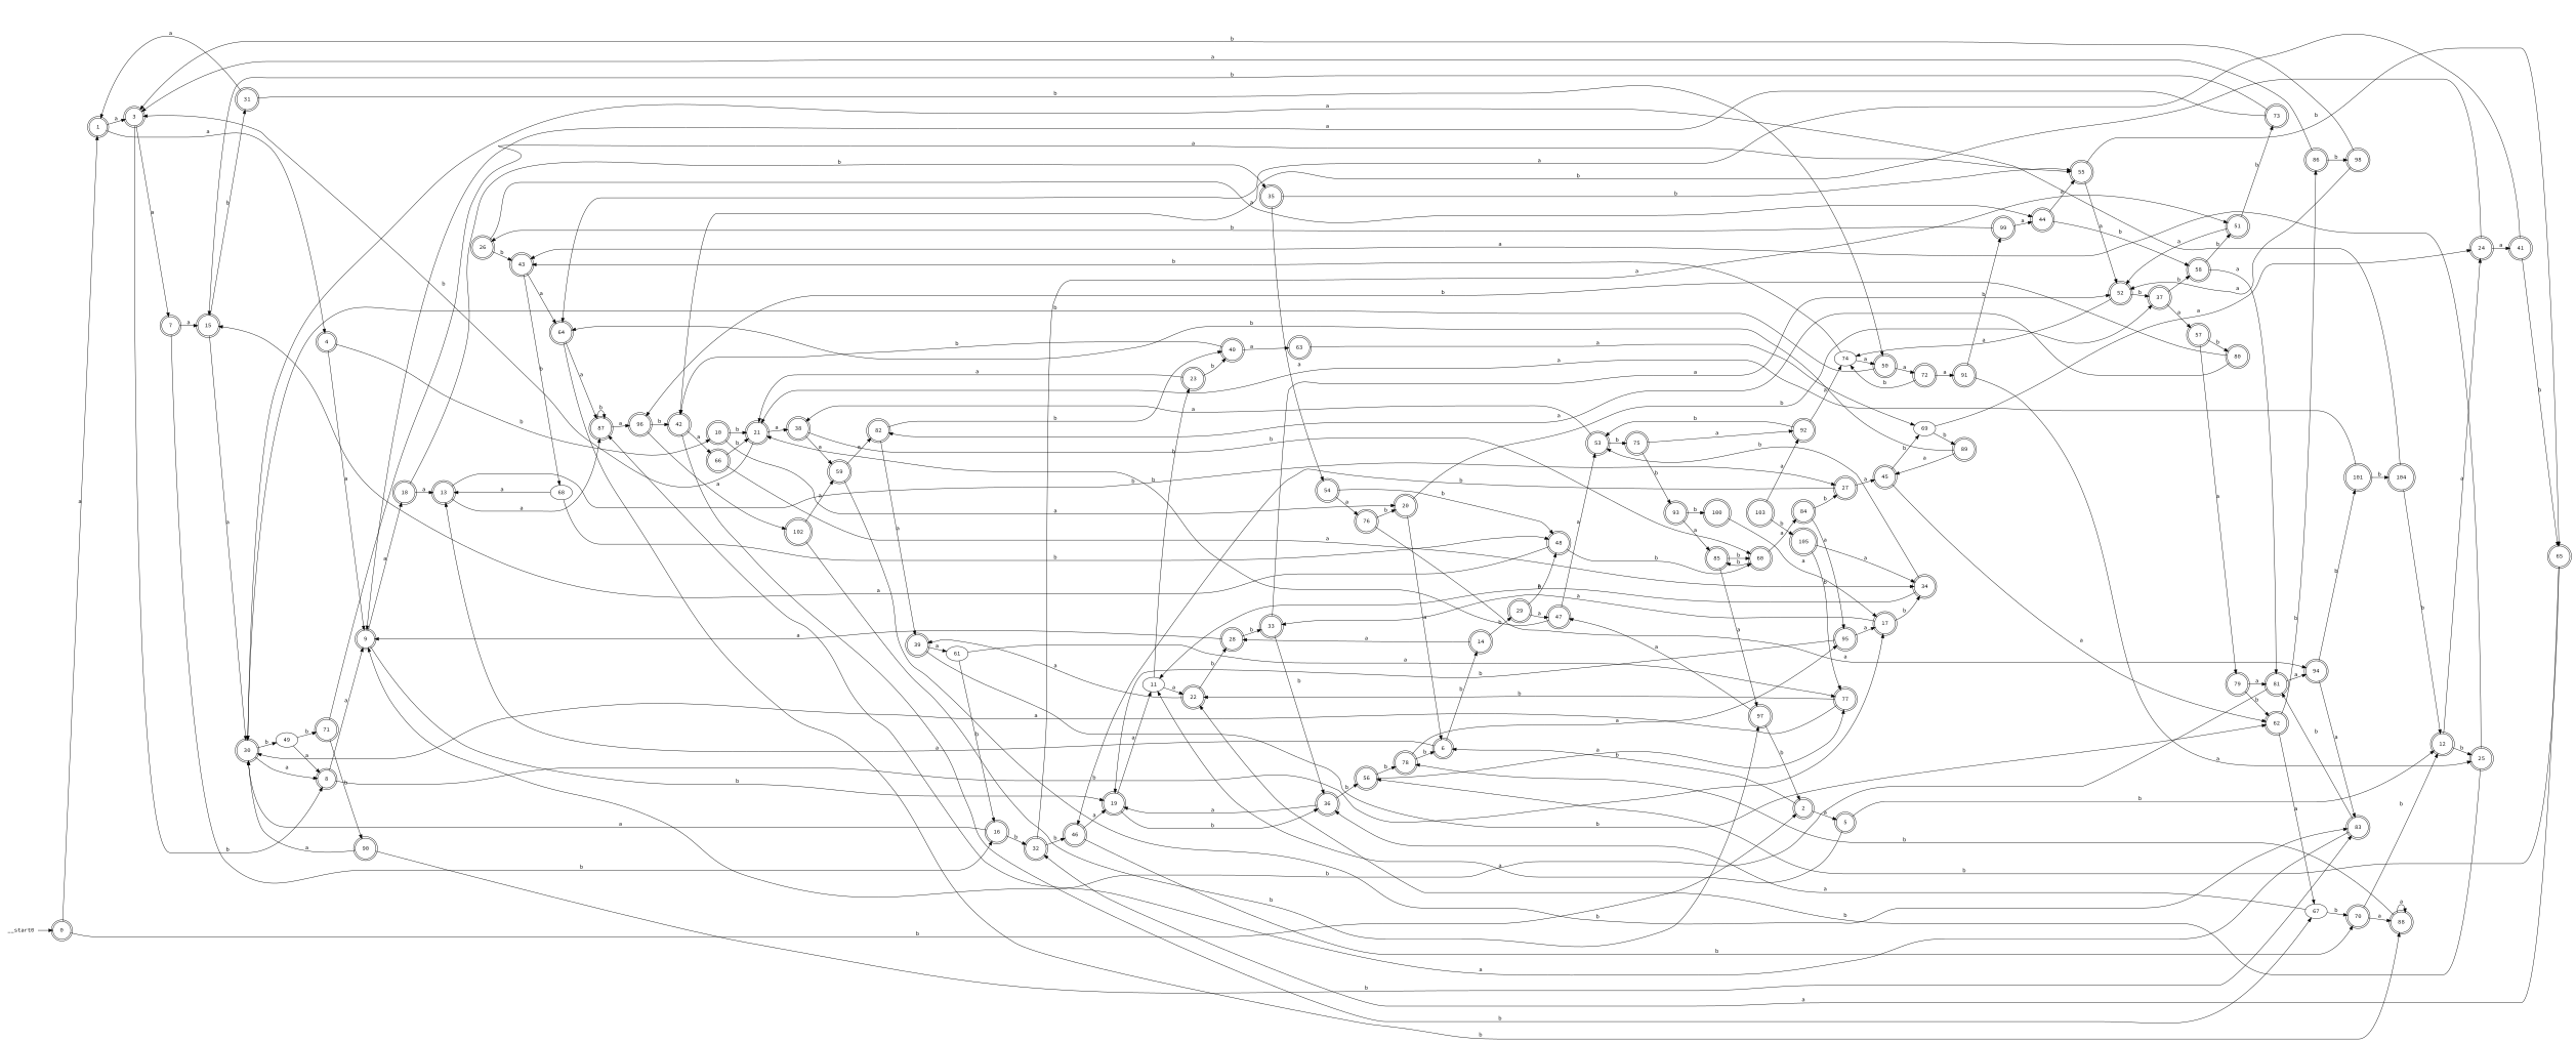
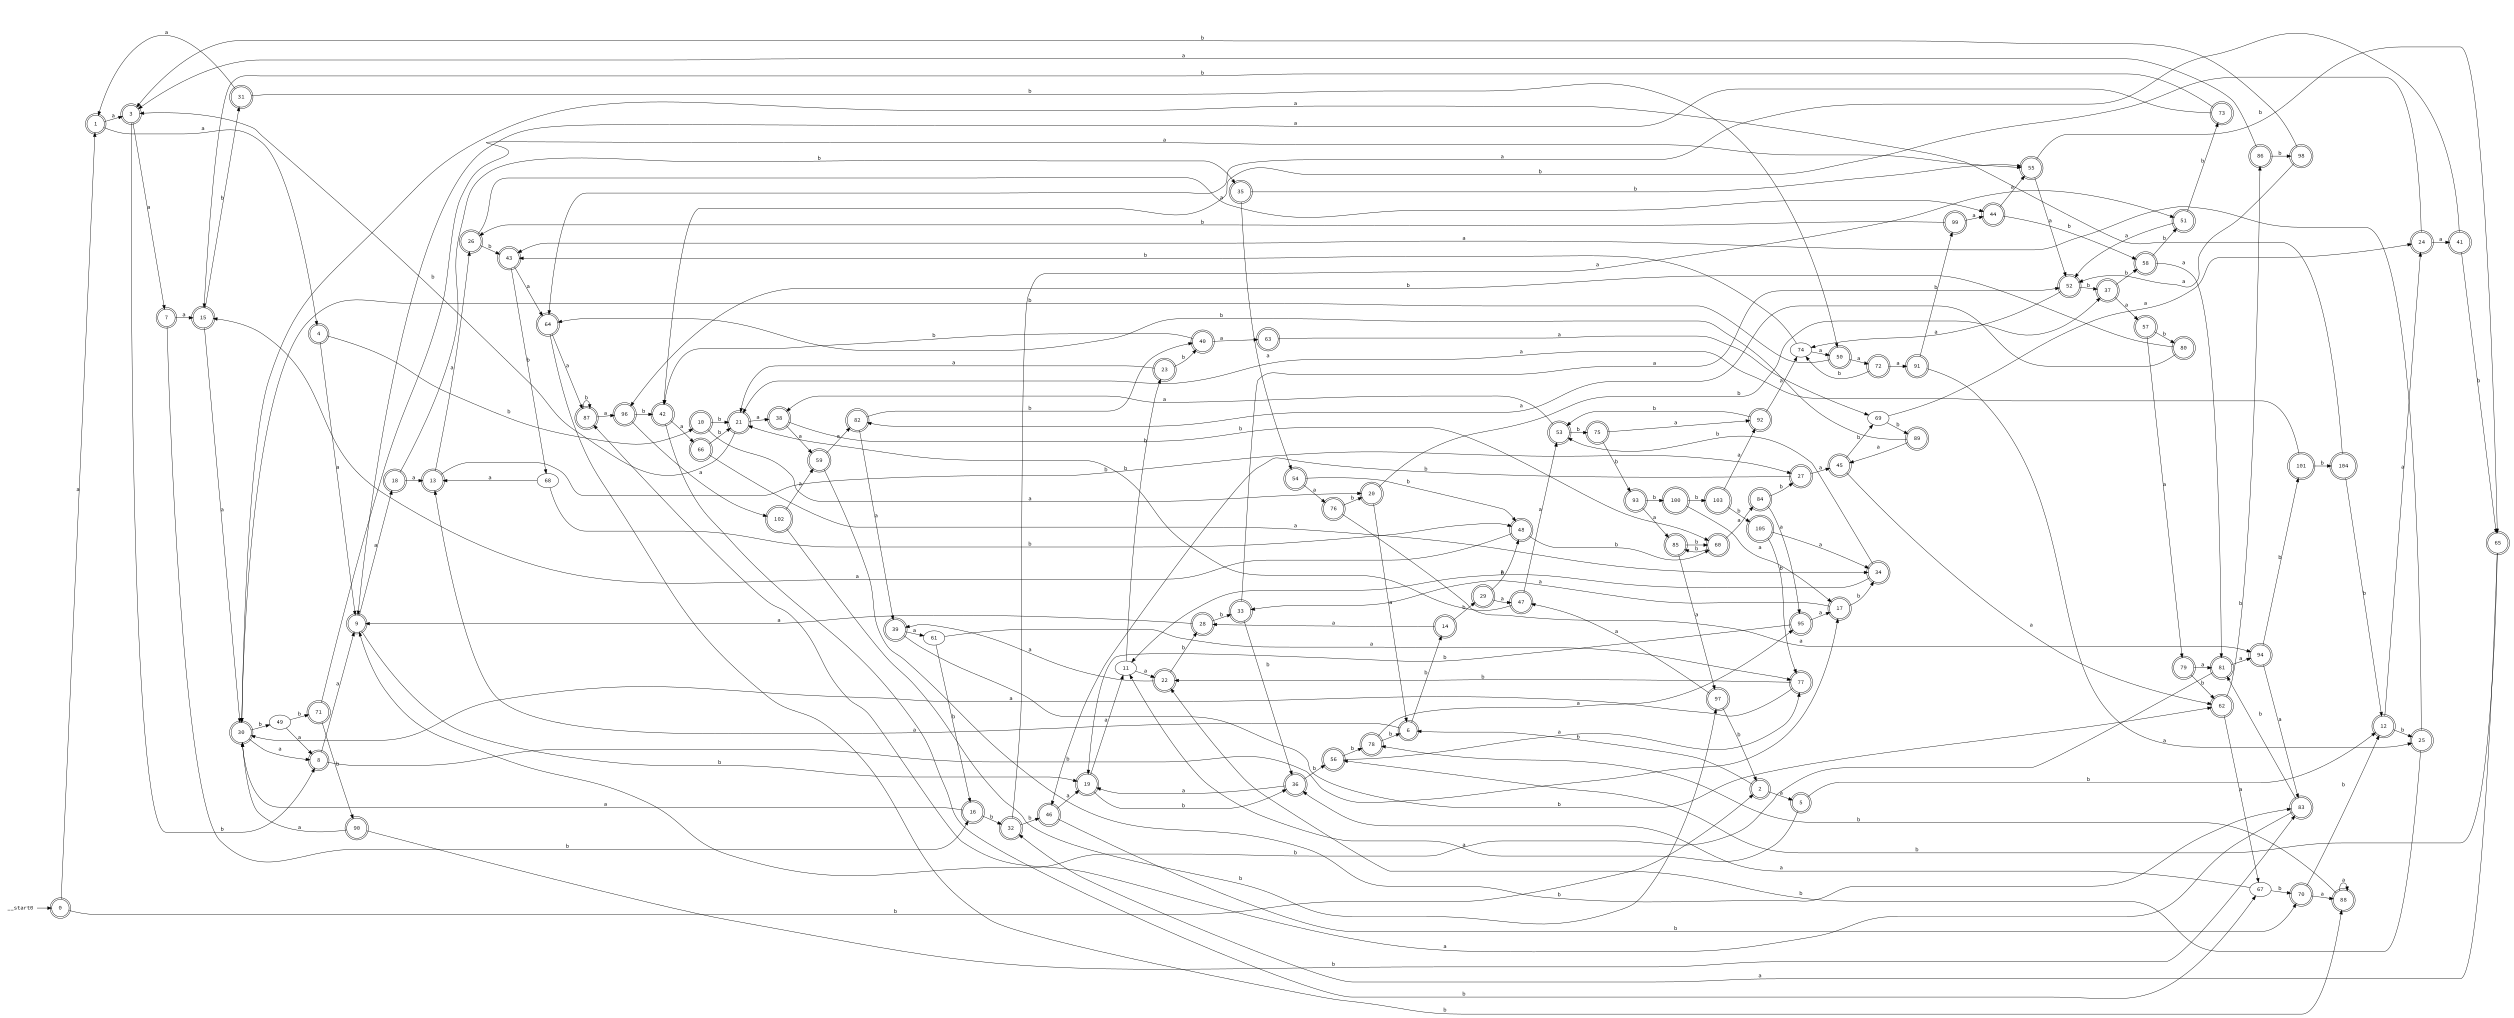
  digraph {
    fontname="Source Code Pro"
    rankdir=LR
    node [fontname="Source Code Pro" shape=doublecircle]
    edge [fontname="Source Code Pro"]
    __start0 [shape=none]
    0
    1
    2
    3
    4
    5
    6
    7
    8
    9
    10
    11 [shape=""]
    12
    13
    14
    15
    16
    17
    18
    19
    20
    21
    22
    23
    24
    25
    26
    27
    28
    29
    30
    31
    32
    33
    34
    35
    36
    37
    38
    39
    40
    41
    42
    43
    44
    45
    46
    47
    48
    49 [shape=""]
    50
    51
    52
    53
    54
    55
    56
    57
    58
    59
    60
    61 [shape=""]
    62
    63
    64
    65
    66
    67 [shape=""]
    68 [shape=""]
    69 [shape=""]
    70
    71
    72
    73
    74 [shape=""]
    75
    76
    77
    78
    79
    80
    81
    82
    83
    84
    85
    86
    87
    88
    89
    90
    91
    92
    93
    94
    95
    96
    97
    98
    99
    100
    101
    102
    103
    104
    105
    __start0 -> 0
    0 -> 1 [label=a]
    0 -> 2 [label=b]
    1 -> 3 [label=a]
    1 -> 4 [label=a]
    2 -> 5 [label=a]
    2 -> 6 [label=b]
    3 -> 7 [label=a]
    3 -> 8 [label=b]
    4 -> 9 [label=a]
    4 -> 10 [label=b]
    5 -> 11 [label=a]
    5 -> 12 [label=b]
    6 -> 13 [label=a]
    6 -> 14 [label=b]
    7 -> 15 [label=a]
    7 -> 16 [label=b]
    8 -> 9 [label=a]
    8 -> 17 [label=b]
    9 -> 18 [label=a]
    9 -> 19 [label=b]
    10 -> 20 [label=a]
    10 -> 21 [label=b]
    11 -> 22 [label=a]
    11 -> 23 [label=b]
    12 -> 24 [label=a]
    12 -> 25 [label=b]
-   13 -> 87 [label=a]
+   13 -> 26 [label=a]
    13 -> 27 [label=b]
    14 -> 28 [label=a]
    14 -> 29 [label=b]
    15 -> 30 [label=a]
    15 -> 31 [label=b]
    16 -> 30 [label=a]
    16 -> 32 [label=b]
    17 -> 33 [label=a]
    17 -> 34 [label=b]
    18 -> 13 [label=a]
    18 -> 35 [label=b]
    19 -> 11 [label=a]
    19 -> 36 [label=b]
    20 -> 6 [label=a]
    20 -> 37 [label=b]
    21 -> 3 [label=b]
    21 -> 38 [label=a]
    22 -> 28 [label=b]
    22 -> 39 [label=a]
    23 -> 21 [label=a]
    23 -> 40 [label=b]
    24 -> 41 [label=a]
    24 -> 42 [label=b]
    25 -> 22 [label=b]
    25 -> 43 [label=a]
    26 -> 43 [label=b]
    26 -> 44 [label=a]
    27 -> 45 [label=a]
    27 -> 46 [label=b]
    28 -> 9 [label=a]
    28 -> 33 [label=b]
    29 -> 47 [label=a]
    29 -> 48 [label=b]
    30 -> 8 [label=a]
    30 -> 49 [label=b]
    31 -> 1 [label=a]
    31 -> 50 [label=b]
    32 -> 46 [label=b]
    32 -> 51 [label=a]
    33 -> 36 [label=b]
    33 -> 52 [label=a]
    34 -> 11 [label=a]
    34 -> 53 [label=b]
    35 -> 54 [label=a]
    35 -> 55 [label=b]
    36 -> 19 [label=a]
    36 -> 56 [label=b]
    37 -> 57 [label=a]
    37 -> 58 [label=b]
    38 -> 59 [label=a]
    38 -> 60 [label=b]
    39 -> 61 [label=a]
    39 -> 62 [label=b]
    40 -> 42 [label=b]
    40 -> 63 [label=a]
    41 -> 64 [label=a]
    41 -> 65 [label=b]
    42 -> 66 [label=a]
    42 -> 67 [label=b]
    43 -> 64 [label=a]
    43 -> 68 [label=b]
    44 -> 55 [label=a]
    44 -> 58 [label=b]
    45 -> 62 [label=a]
    45 -> 69 [label=b]
    46 -> 19 [label=a]
    46 -> 70 [label=b]
    47 -> 21 [label=b]
    47 -> 53 [label=a]
    48 -> 15 [label=a]
    48 -> 60 [label=b]
    49 -> 8 [label=a]
    49 -> 71 [label=b]
    50 -> 30 [label=b]
    50 -> 72 [label=a]
    51 -> 52 [label=a]
    51 -> 73 [label=b]
    52 -> 37 [label=b]
    52 -> 74 [label=a]
    53 -> 38 [label=a]
    53 -> 75 [label=b]
    54 -> 48 [label=b]
    54 -> 76 [label=a]
    55 -> 52 [label=a]
    55 -> 65 [label=b]
    56 -> 77 [label=a]
    56 -> 78 [label=b]
    57 -> 79 [label=a]
    57 -> 80 [label=b]
    58 -> 51 [label=b]
    58 -> 81 [label=a]
    59 -> 82 [label=a]
    59 -> 83 [label=b]
    60 -> 84 [label=a]
    60 -> 85 [label=b]
    61 -> 16 [label=b]
    61 -> 77 [label=a]
    62 -> 67 [label=a]
    62 -> 86 [label=b]
    63 -> 69 [label=a]
    64 -> 87 [label=a]
    64 -> 88 [label=b]
    65 -> 32 [label=a]
    65 -> 56 [label=b]
    66 -> 21 [label=b]
    66 -> 34 [label=a]
    67 -> 36 [label=a]
    67 -> 70 [label=b]
    68 -> 13 [label=a]
    68 -> 48 [label=b]
    69 -> 24 [label=a]
    69 -> 89 [label=b]
    70 -> 12 [label=b]
    70 -> 88 [label=a]
    71 -> 55 [label=a]
    71 -> 90 [label=b]
    72 -> 74 [label=b]
    72 -> 91 [label=a]
    73 -> 9 [label=a]
    73 -> 15 [label=b]
    74 -> 43 [label=b]
    74 -> 50 [label=a]
    75 -> 92 [label=a]
    75 -> 93 [label=b]
    76 -> 20 [label=b]
    76 -> 94 [label=a]
    77 -> 22 [label=b]
    77 -> 30 [label=a]
    78 -> 6 [label=b]
    78 -> 95 [label=a]
    79 -> 62 [label=b]
    79 -> 81 [label=a]
    80 -> 82 [label=a]
    80 -> 96 [label=b]
    81 -> 9 [label=b]
    81 -> 94 [label=a]
    82 -> 39 [label=a]
    82 -> 40 [label=b]
    83 -> 81 [label=b]
    83 -> 87 [label=a]
    84 -> 27 [label=b]
    84 -> 95 [label=a]
    85 -> 60 [label=b]
    85 -> 97 [label=a]
    86 -> 3 [label=a]
    86 -> 98 [label=b]
    87 -> 87 [label=b]
    87 -> 96 [label=a]
    88 -> 78 [label=b]
    88 -> 88 [label=a]
    89 -> 45 [label=a]
    89 -> 64 [label=b]
    90 -> 30 [label=a]
    90 -> 83 [label=b]
    91 -> 25 [label=a]
    91 -> 99 [label=b]
    92 -> 53 [label=b]
    92 -> 74 [label=a]
    93 -> 85 [label=a]
    93 -> 100 [label=b]
    94 -> 83 [label=a]
    94 -> 101 [label=b]
    95 -> 17 [label=a]
    95 -> 19 [label=b]
    96 -> 42 [label=b]
    96 -> 102 [label=a]
    97 -> 2 [label=b]
    97 -> 47 [label=a]
    98 -> 3 [label=b]
    98 -> 52 [label=a]
    99 -> 26 [label=b]
    99 -> 44 [label=a]
    100 -> 17 [label=a]
+   100 -> 103 [label=b]
    101 -> 21 [label=a]
    101 -> 104 [label=b]
    102 -> 59 [label=a]
    102 -> 97 [label=b]
    103 -> 92 [label=a]
    103 -> 105 [label=b]
    104 -> 12 [label=b]
    104 -> 30 [label=a]
    105 -> 34 [label=a]
    105 -> 77 [label=b]
  }
